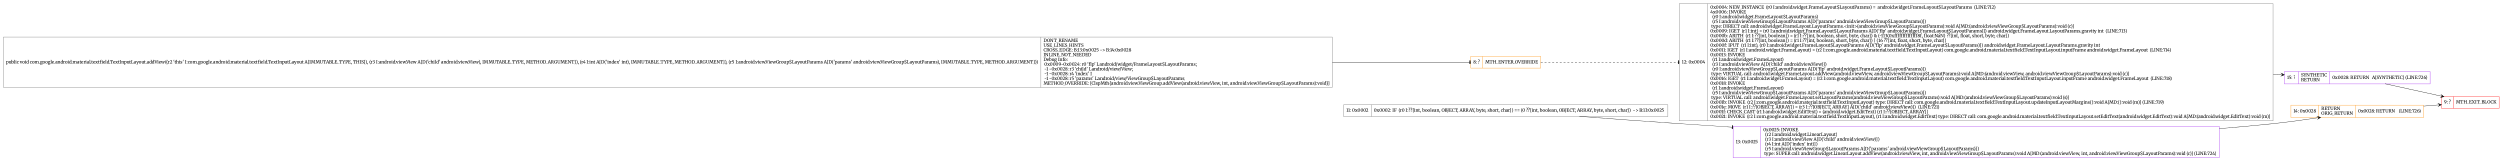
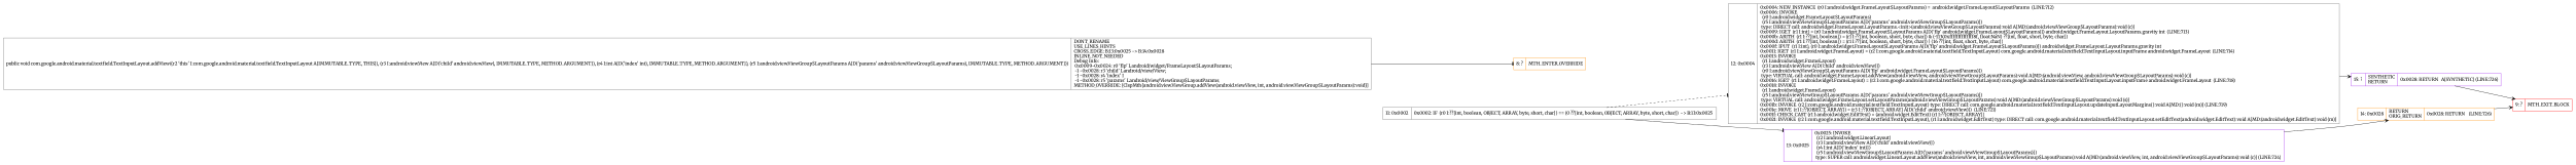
  digraph {
    fontname=Merriweather
    rankdir=LR
    node [color=gray40 fontname=Merriweather shape=record]
    edge [arrowhead=vee fontname=Merriweather]
    n1 [color=darkorange label="{8\:\ ?|MTH_ENTER_OVERRIDE\l}"]
    n2 [label="{11\:\ 0x0002|0x0002: IF  (r0 I:??[int, boolean, OBJECT, ARRAY, byte, short, char]) == (0 ??[int, boolean, OBJECT, ARRAY, byte, short, char])  \-\> B:13:0x0025 \l}"]
-   n3 [label="{12\:\ 0x0004|0x0004: NEW_INSTANCE  (r0 I:android.widget.FrameLayout$LayoutParams) =  android.widget.FrameLayout$LayoutParams  (LINE:712)\l4x0006: INVOKE  \l  (r0 I:android.widget.FrameLayout$LayoutParams)\l  (r5 I:android.view.ViewGroup$LayoutParams A[D('params' android.view.ViewGroup$LayoutParams)])\l type: DIRECT call: android.widget.FrameLayout.LayoutParams.\<init\>(android.view.ViewGroup$LayoutParams):void A[MD:(android.view.ViewGroup$LayoutParams):void (c)]\l0x0009: IGET  (r1 I:int) = (r0 I:android.widget.FrameLayout$LayoutParams A[D('flp' android.widget.FrameLayout$LayoutParams)]) android.widget.FrameLayout.LayoutParams.gravity int  (LINE:713)\l0x000b: ARITH  (r1 I:??[int, boolean]) = (r1 I:??[int, boolean, short, byte, char]) & (\-113(0xffffffffffffff8f, float:NaN) ??[int, float, short, byte, char]) \l0x000d: ARITH  (r1 I:??[int, boolean]) = (r1 I:??[int, boolean, short, byte, char]) \| (16 ??[int, float, short, byte, char]) \l0x000f: IPUT  (r1 I:int), (r0 I:android.widget.FrameLayout$LayoutParams A[D('flp' android.widget.FrameLayout$LayoutParams)]) android.widget.FrameLayout.LayoutParams.gravity int \l0x0011: IGET  (r1 I:android.widget.FrameLayout) = (r2 I:com.google.android.material.textfield.TextInputLayout) com.google.android.material.textfield.TextInputLayout.inputFrame android.widget.FrameLayout  (LINE:714)\l0x0013: INVOKE  \l  (r1 I:android.widget.FrameLayout)\l  (r3 I:android.view.View A[D('child' android.view.View)])\l  (r0 I:android.view.ViewGroup$LayoutParams A[D('flp' android.widget.FrameLayout$LayoutParams)])\l type: VIRTUAL call: android.widget.FrameLayout.addView(android.view.View, android.view.ViewGroup$LayoutParams):void A[MD:(android.view.View, android.view.ViewGroup$LayoutParams):void (c)]\l0x0016: IGET  (r1 I:android.widget.FrameLayout) = (r2 I:com.google.android.material.textfield.TextInputLayout) com.google.android.material.textfield.TextInputLayout.inputFrame android.widget.FrameLayout  (LINE:718)\l0x0018: INVOKE  \l  (r1 I:android.widget.FrameLayout)\l  (r5 I:android.view.ViewGroup$LayoutParams A[D('params' android.view.ViewGroup$LayoutParams)])\l type: VIRTUAL call: android.widget.FrameLayout.setLayoutParams(android.view.ViewGroup$LayoutParams):void A[MD:(android.view.ViewGroup$LayoutParams):void (s)]\l0x001b: INVOKE  (r2 I:com.google.android.material.textfield.TextInputLayout) type: DIRECT call: com.google.android.material.textfield.TextInputLayout.updateInputLayoutMargins():void A[MD:():void (m)] (LINE:719)\l0x001e: MOVE  (r1 I:??[OBJECT, ARRAY]) = (r3 I:??[OBJECT, ARRAY] A[D('child' android.view.View)])  (LINE:721)\l0x001f: CHECK_CAST (r1 I:android.widget.EditText) = (android.widget.EditText) (r1 I:??[OBJECT, ARRAY]) \l0x0021: INVOKE  (r2 I:com.google.android.material.textfield.TextInputLayout), (r1 I:android.widget.EditText) type: DIRECT call: com.google.android.material.textfield.TextInputLayout.setEditText(android.widget.EditText):void A[MD:(android.widget.EditText):void (m)]\l}"]
+   n3 [label="{12\:\ 0x0004|0x0004: NEW_INSTANCE  (r0 I:android.widget.FrameLayout$LayoutParams) =  android.widget.FrameLayout$LayoutParams  (LINE:712)\l0x0006: INVOKE  \l  (r0 I:android.widget.FrameLayout$LayoutParams)\l  (r5 I:android.view.ViewGroup$LayoutParams A[D('params' android.view.ViewGroup$LayoutParams)])\l type: DIRECT call: android.widget.FrameLayout.LayoutParams.\<init\>(android.view.ViewGroup$LayoutParams):void A[MD:(android.view.ViewGroup$LayoutParams):void (c)]\l0x0009: IGET  (r1 I:int) = (r0 I:android.widget.FrameLayout$LayoutParams A[D('flp' android.widget.FrameLayout$LayoutParams)]) android.widget.FrameLayout.LayoutParams.gravity int  (LINE:713)\l0x000b: ARITH  (r1 I:??[int, boolean]) = (r1 I:??[int, boolean, short, byte, char]) & (\-113(0xffffffffffffff8f, float:NaN) ??[int, float, short, byte, char]) \l0x000d: ARITH  (r1 I:??[int, boolean]) = (r1 I:??[int, boolean, short, byte, char]) \| (16 ??[int, float, short, byte, char]) \l0x000f: IPUT  (r1 I:int), (r0 I:android.widget.FrameLayout$LayoutParams A[D('flp' android.widget.FrameLayout$LayoutParams)]) android.widget.FrameLayout.LayoutParams.gravity int \l0x0011: IGET  (r1 I:android.widget.FrameLayout) = (r2 I:com.google.android.material.textfield.TextInputLayout) com.google.android.material.textfield.TextInputLayout.inputFrame android.widget.FrameLayout  (LINE:714)\l0x0013: INVOKE  \l  (r1 I:android.widget.FrameLayout)\l  (r3 I:android.view.View A[D('child' android.view.View)])\l  (r0 I:android.view.ViewGroup$LayoutParams A[D('flp' android.widget.FrameLayout$LayoutParams)])\l type: VIRTUAL call: android.widget.FrameLayout.addView(android.view.View, android.view.ViewGroup$LayoutParams):void A[MD:(android.view.View, android.view.ViewGroup$LayoutParams):void (c)]\l0x0016: IGET  (r1 I:android.widget.FrameLayout) = (r2 I:com.google.android.material.textfield.TextInputLayout) com.google.android.material.textfield.TextInputLayout.inputFrame android.widget.FrameLayout  (LINE:718)\l0x0018: INVOKE  \l  (r1 I:android.widget.FrameLayout)\l  (r5 I:android.view.ViewGroup$LayoutParams A[D('params' android.view.ViewGroup$LayoutParams)])\l type: VIRTUAL call: android.widget.FrameLayout.setLayoutParams(android.view.ViewGroup$LayoutParams):void A[MD:(android.view.ViewGroup$LayoutParams):void (s)]\l0x001b: INVOKE  (r2 I:com.google.android.material.textfield.TextInputLayout) type: DIRECT call: com.google.android.material.textfield.TextInputLayout.updateInputLayoutMargins():void A[MD:():void (m)] (LINE:719)\l0x001e: MOVE  (r1 I:??[OBJECT, ARRAY]) = (r3 I:??[OBJECT, ARRAY] A[D('child' android.view.View)])  (LINE:721)\l0x001f: CHECK_CAST (r1 I:android.widget.EditText) = (android.widget.EditText) (r1 I:??[OBJECT, ARRAY]) \l0x0021: INVOKE  (r2 I:com.google.android.material.textfield.TextInputLayout), (r1 I:android.widget.EditText) type: DIRECT call: com.google.android.material.textfield.TextInputLayout.setEditText(android.widget.EditText):void A[MD:(android.widget.EditText):void (m)]\l}"]
    n4 [color=purple label="{13\:\ 0x0025|0x0025: INVOKE  \l  (r2 I:android.widget.LinearLayout)\l  (r3 I:android.view.View A[D('child' android.view.View)])\l  (r4 I:int A[D('index' int)])\l  (r5 I:android.view.ViewGroup$LayoutParams A[D('params' android.view.ViewGroup$LayoutParams)])\l type: SUPER call: android.widget.LinearLayout.addView(android.view.View, int, android.view.ViewGroup$LayoutParams):void A[MD:(android.view.View, int, android.view.ViewGroup$LayoutParams):void (c)] (LINE:724)\l}"]
    n5 [color=purple label="{15\:\ ?|SYNTHETIC\lRETURN\l|0x0028: RETURN   A[SYNTHETIC] (LINE:726)\l}"]
    n6 [color=darkorange label="{14\:\ 0x0028|RETURN\lORIG_RETURN\l|0x0028: RETURN    (LINE:726)\l}"]
    n7 [color=red label="{9\:\ ?|MTH_EXIT_BLOCK\l}"]
    n8 [label="{public void com.google.android.material.textfield.TextInputLayout.addView((r2 'this' I:com.google.android.material.textfield.TextInputLayout A[IMMUTABLE_TYPE, THIS]), (r3 I:android.view.View A[D('child' android.view.View), IMMUTABLE_TYPE, METHOD_ARGUMENT]), (r4 I:int A[D('index' int), IMMUTABLE_TYPE, METHOD_ARGUMENT]), (r5 I:android.view.ViewGroup$LayoutParams A[D('params' android.view.ViewGroup$LayoutParams), IMMUTABLE_TYPE, METHOD_ARGUMENT]))  | DONT_RENAME\lUSE_LINES_HINTS\lCROSS_EDGE: B:13:0x0025 \-\> B:14:0x0028\lINLINE_NOT_NEEDED\lDebug Info:\l  0x0009\-0x0024: r0 'flp' Landroid\/widget\/FrameLayout$LayoutParams;\l  \-1 \-0x0028: r3 'child' Landroid\/view\/View;\l  \-1 \-0x0028: r4 'index' I\l  \-1 \-0x0028: r5 'params' Landroid\/view\/ViewGroup$LayoutParams;\lMETHOD_OVERRIDE: [ClspMth\{android.view.ViewGroup.addView(android.view.View, int, android.view.ViewGroup$LayoutParams):void\}]\l}"]
-   n1 -> n3 [arrowhead=tee style=dashed]
+   n2 -> n3 [arrowhead=tee style=dashed]
    n2 -> n4 [arrowhead=tee]
    n3 -> n5
    n4 -> n6
    n5 -> n7
    n6 -> n7
    n8 -> n1 [arrowhead=tee]
  }
